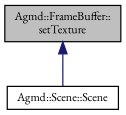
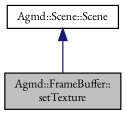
  digraph {
    rankdir=TB
    fontname="EB Garamond"
    node [color=black fontname="EB Garamond" fontsize=10 shape=record style=filled]
    n1 [fillcolor=grey75 fontcolor=black height=0.2 label="Agmd::FrameBuffer::\lsetTexture" width=0.4]
    n2 [fillcolor=white height=0.2 label="Agmd::Scene::Scene" width=0.4]
-   n1 -> n2 [color=midnightblue dir=back fontname="EB Garamond" fontsize=10 labelfontname=Helvetica labelfontsize=10 style=solid]
+   n2 -> n1 [color=midnightblue dir=back fontname="EB Garamond" fontsize=10 labelfontname=Helvetica labelfontsize=10 style=solid]
  }
